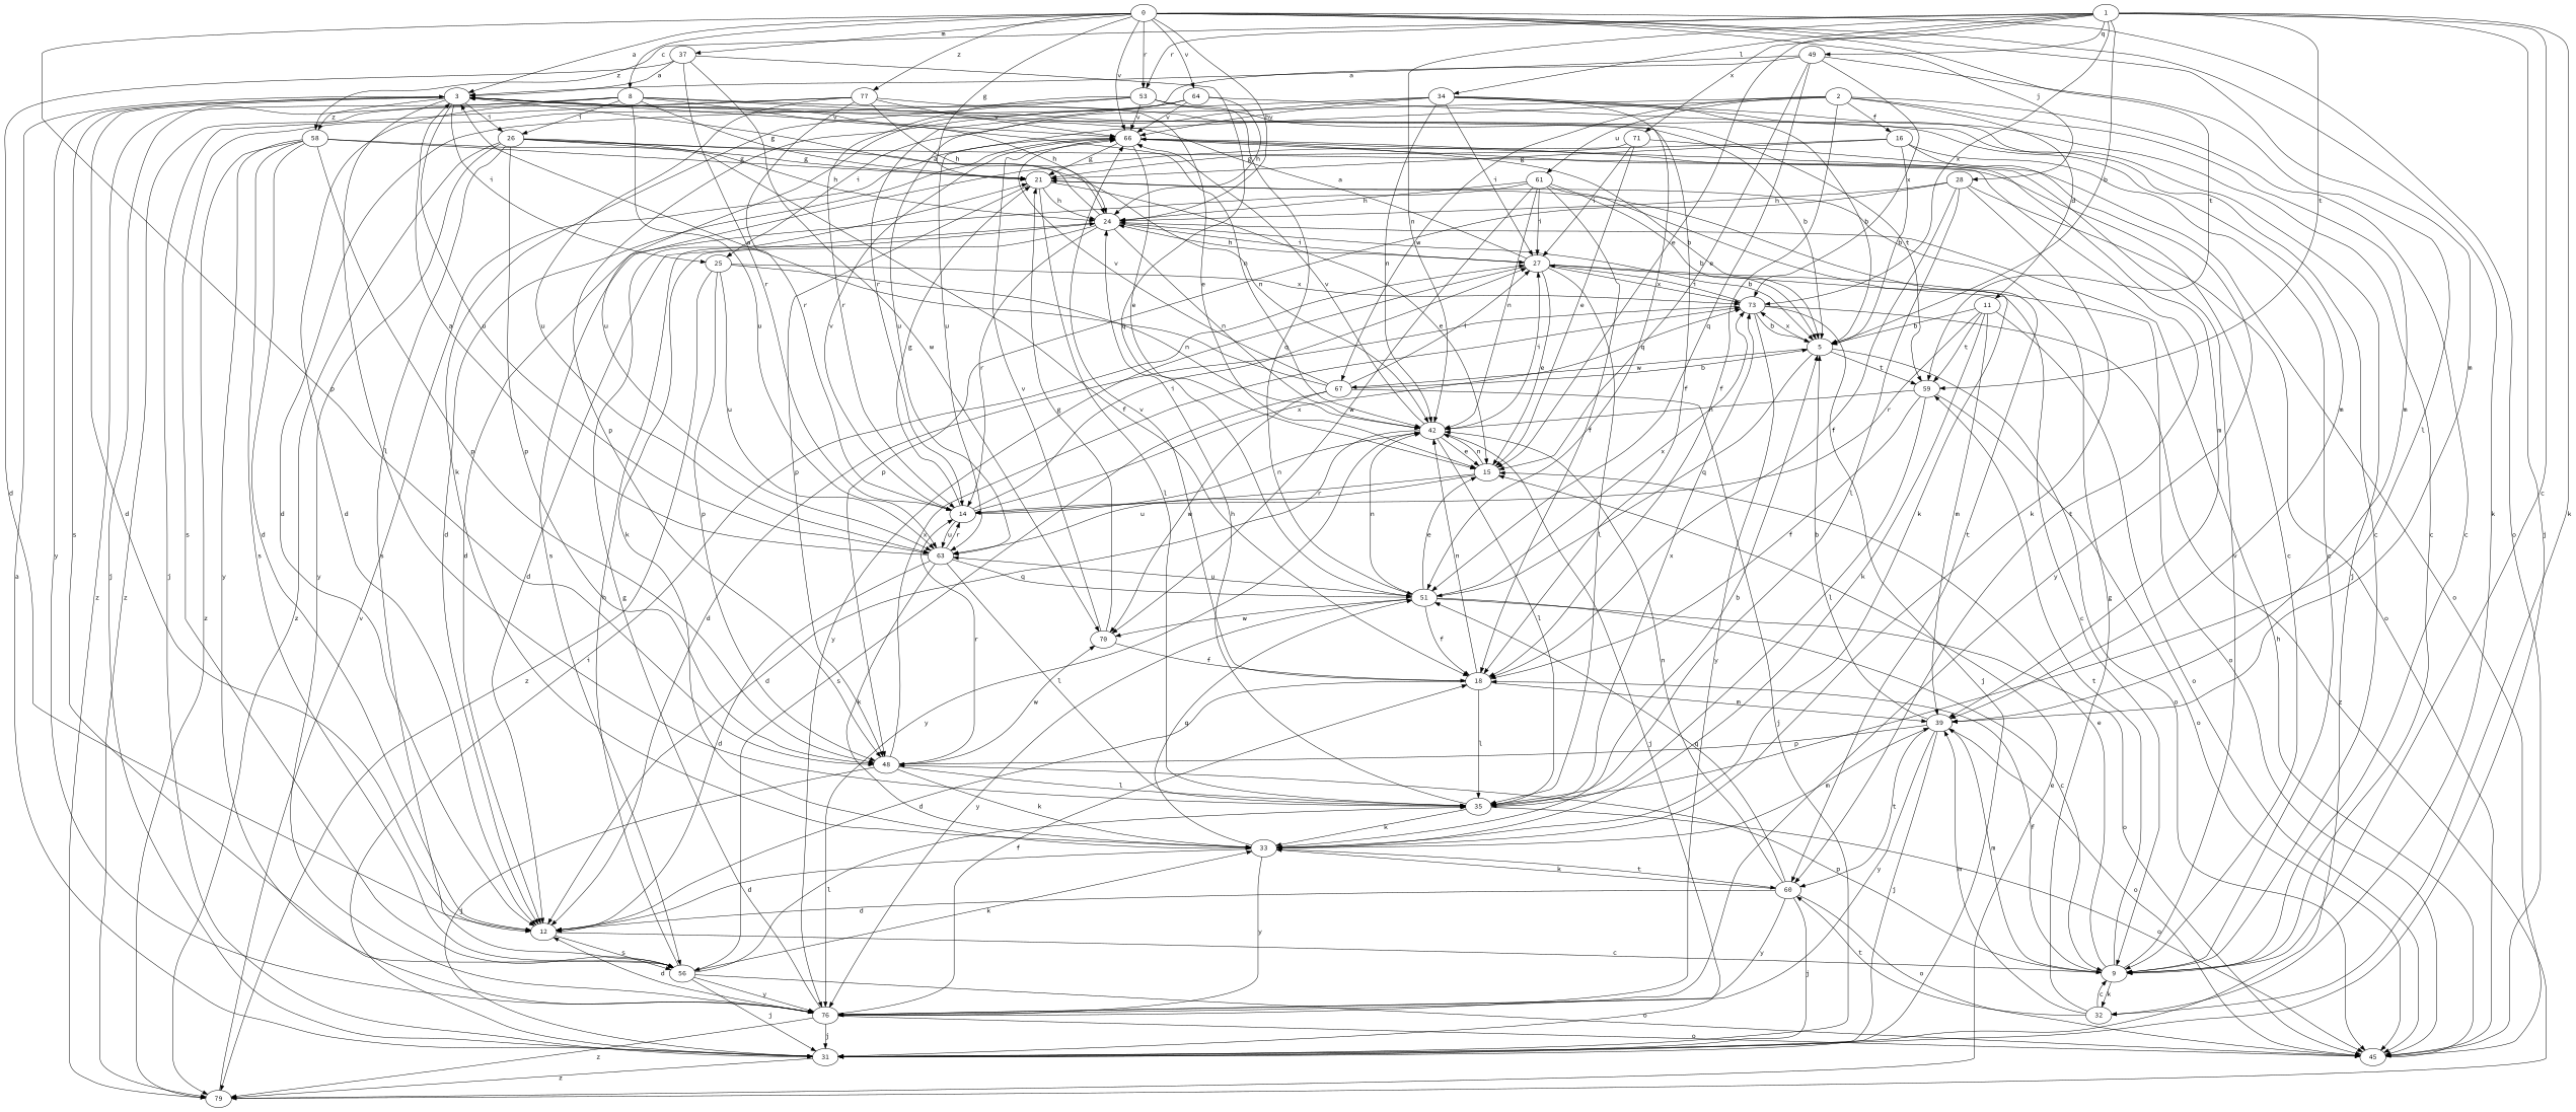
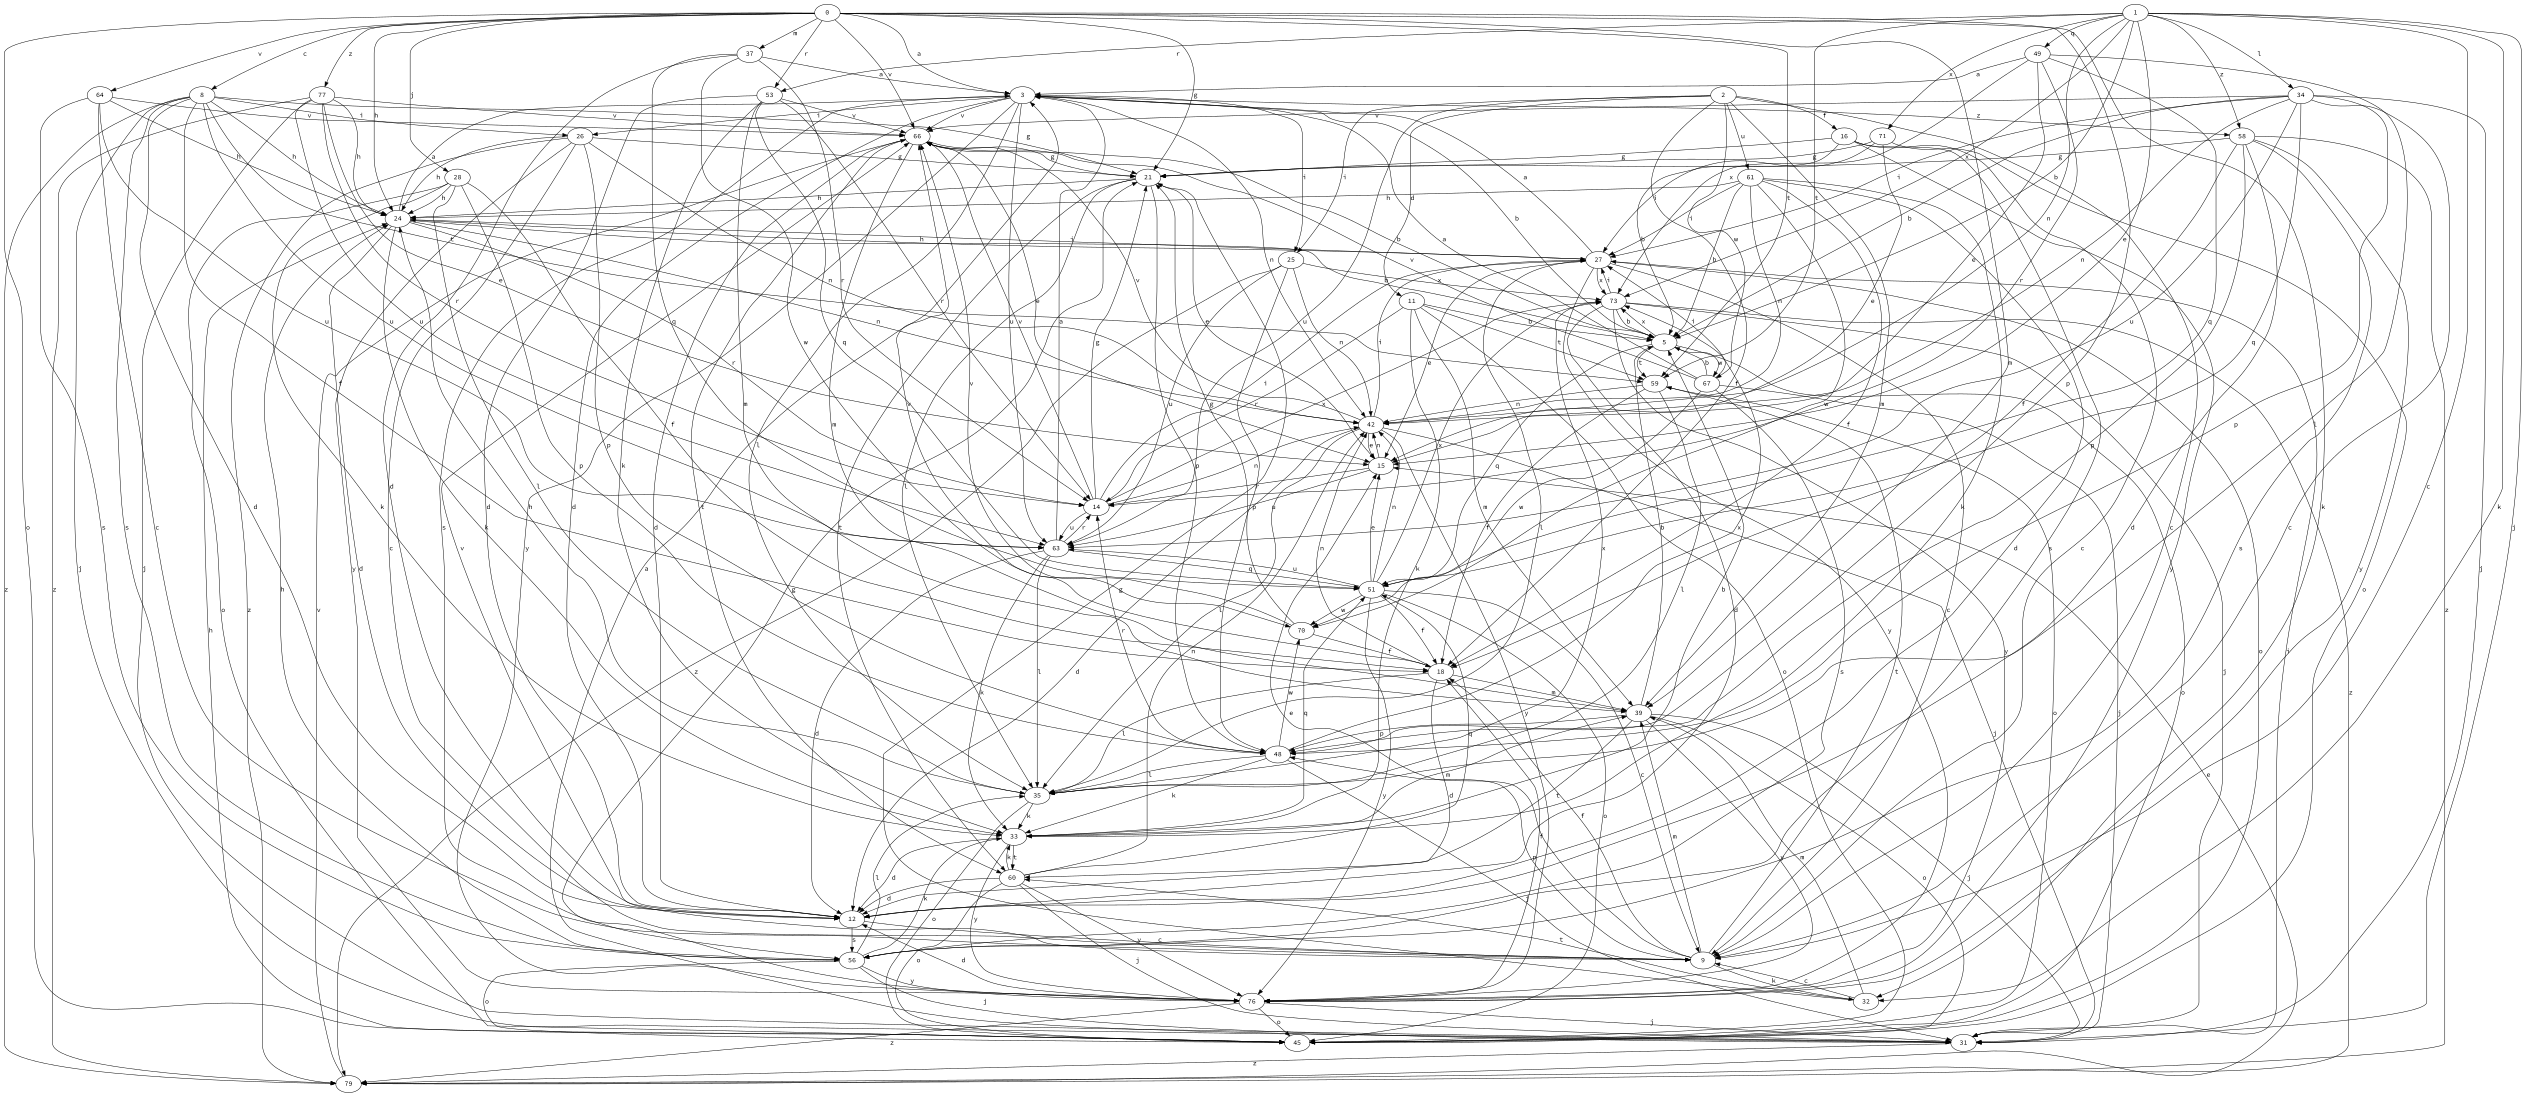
  strict digraph {
    fontname="Source Code Pro"
    node [fontname="Source Code Pro"]
    edge [fontname="Source Code Pro"]
    0
    3
    8
    21
    24
    28
    32
    37
    39
    45
    48
    53
    59
    64
    66
    77
    5
    42
    n19 [label=58]
    25
    63
    12
    26
    35
    56
    76
    31
    18
    79
    15
    60
    33
    n33 [label=14]
    27
    9
    51
    70
    73
    1
    34
    49
    71
    67
    2
    11
    16
    61
    0 -> 3 [label=a]
    0 -> 8 [label=c]
    0 -> 21 [label=g]
    0 -> 24 [label=h]
    0 -> 28 [label=j]
    0 -> 32 [label=k]
    0 -> 37 [label=m]
    0 -> 39 [label=m]
    0 -> 45 [label=o]
    0 -> 48 [label=p]
    0 -> 53 [label=r]
    0 -> 59 [label=t]
    0 -> 64 [label=v]
    0 -> 66 [label=v]
    0 -> 77 [label=z]
    3 -> 66 [label=v]
    3 -> 5 [label=b]
    3 -> 42 [label=n]
    3 -> n19 [label=z]
    3 -> 25 [label=i]
    3 -> 63 [label=u]
    3 -> 12 [label=d]
    3 -> 26 [label=i]
    3 -> 35 [label=l]
    3 -> 56 [label=s]
    3 -> 76 [label=y]
    8 -> 21 [label=g]
    8 -> 24 [label=h]
    8 -> 59 [label=t]
    8 -> 63 [label=u]
    8 -> 12 [label=d]
    8 -> 26 [label=i]
    8 -> 31 [label=j]
    8 -> 18 [label=f]
    8 -> 79 [label=z]
    21 -> 24 [label=h]
    21 -> 48 [label=p]
    21 -> 35 [label=l]
    21 -> 15 [label=e]
    21 -> 60 [label=t]
    24 -> 3 [label=a]
    24 -> 5 [label=b]
    24 -> 42 [label=n]
    24 -> 12 [label=d]
    24 -> 33 [label=k]
    24 -> n33 [label=r]
    24 -> 27 [label=i]
    28 -> 24 [label=h]
    28 -> 45 [label=o]
    28 -> 48 [label=p]
    28 -> 35 [label=l]
    28 -> 18 [label=f]
    28 -> 33 [label=k]
    32 -> 21 [label=g]
    32 -> 39 [label=m]
    32 -> 60 [label=t]
    32 -> 9 [label=c]
    37 -> 3 [label=a]
    37 -> 12 [label=d]
    37 -> n33 [label=r]
    37 -> 51 [label=q]
    37 -> 70 [label=w]
    39 -> 45 [label=o]
    39 -> 48 [label=p]
    39 -> 5 [label=b]
    39 -> 76 [label=y]
    39 -> 31 [label=j]
    39 -> 60 [label=t]
    45 -> 24 [label=h]
    48 -> 35 [label=l]
    48 -> 31 [label=j]
    48 -> 33 [label=k]
    48 -> n33 [label=r]
    48 -> 70 [label=w]
    48 -> 73 [label=x]
    53 -> 39 [label=m]
    53 -> 66 [label=v]
    53 -> 12 [label=d]
    53 -> 33 [label=k]
    53 -> n33 [label=r]
    53 -> 51 [label=q]
    59 -> 45 [label=o]
    59 -> 42 [label=n]
    59 -> 35 [label=l]
    59 -> 18 [label=f]
    64 -> 24 [label=h]
    64 -> 66 [label=v]
    64 -> 63 [label=u]
    64 -> 56 [label=s]
    64 -> 9 [label=c]
    66 -> 21 [label=g]
    66 -> 39 [label=m]
    66 -> 5 [label=b]
    66 -> 12 [label=d]
    66 -> 15 [label=e]
    66 -> 60 [label=t]
    77 -> 24 [label=h]
    77 -> 66 [label=v]
    77 -> 63 [label=u]
    77 -> 31 [label=j]
    77 -> 79 [label=z]
    77 -> 15 [label=e]
    77 -> n33 [label=r]
    5 -> 45 [label=o]
    5 -> 59 [label=t]
    5 -> 51 [label=q]
    5 -> 73 [label=x]
    5 -> 67 [label=w]
    42 -> 66 [label=v]
    42 -> 12 [label=d]
    42 -> 35 [label=l]
    42 -> 76 [label=y]
    42 -> 31 [label=j]
    42 -> 15 [label=e]
    42 -> 27 [label=i]
    n19 -> 21 [label=g]
    n19 -> 48 [label=p]
    n19 -> 12 [label=d]
    n19 -> 56 [label=s]
    n19 -> 76 [label=y]
    n19 -> 18 [label=f]
    n19 -> 79 [label=z]
    25 -> 48 [label=p]
    25 -> 42 [label=n]
    25 -> 63 [label=u]
    25 -> 79 [label=z]
    25 -> 73 [label=x]
    63 -> 3 [label=a]
    63 -> 12 [label=d]
    63 -> 35 [label=l]
    63 -> 33 [label=k]
    63 -> n33 [label=r]
    63 -> 51 [label=q]
    12 -> 56 [label=s]
    12 -> 9 [label=c]
    26 -> 21 [label=g]
    26 -> 24 [label=h]
    26 -> 48 [label=p]
    26 -> 42 [label=n]
-   26 -> 56 [label=s]
+   8 -> 56 [label=s]
    26 -> 76 [label=y]
    26 -> 79 [label=z]
    26 -> 9 [label=c]
    35 -> 24 [label=h]
    35 -> 45 [label=o]
    35 -> 33 [label=k]
    35 -> 73 [label=x]
    56 -> 24 [label=h]
    56 -> 45 [label=o]
    56 -> 35 [label=l]
    56 -> 76 [label=y]
    56 -> 31 [label=j]
    56 -> 33 [label=k]
    76 -> 21 [label=g]
    76 -> 45 [label=o]
    76 -> 12 [label=d]
    76 -> 31 [label=j]
    76 -> 18 [label=f]
    76 -> 79 [label=z]
    31 -> 3 [label=a]
    31 -> 79 [label=z]
    31 -> 27 [label=i]
    18 -> 39 [label=m]
    18 -> 66 [label=v]
    18 -> 42 [label=n]
    18 -> 12 [label=d]
    18 -> 35 [label=l]
    79 -> 66 [label=v]
    79 -> 15 [label=e]
    15 -> 42 [label=n]
    15 -> 63 [label=u]
    15 -> n33 [label=r]
    60 -> 45 [label=o]
    60 -> 42 [label=n]
    60 -> 12 [label=d]
    60 -> 76 [label=y]
    60 -> 31 [label=j]
    60 -> 33 [label=k]
    60 -> 51 [label=q]
    33 -> 39 [label=m]
    33 -> 5 [label=b]
    33 -> 12 [label=d]
    33 -> 76 [label=y]
    33 -> 60 [label=t]
    33 -> 51 [label=q]
    n33 -> 21 [label=g]
    n33 -> 66 [label=v]
    n33 -> 42 [label=n]
    n33 -> 63 [label=u]
    n33 -> 27 [label=i]
    n33 -> 73 [label=x]
    27 -> 3 [label=a]
    27 -> 24 [label=h]
    27 -> 45 [label=o]
    27 -> 35 [label=l]
    27 -> 76 [label=y]
    27 -> 15 [label=e]
    27 -> 9 [label=c]
    27 -> 73 [label=x]
    9 -> 32 [label=k]
    9 -> 39 [label=m]
    9 -> 48 [label=p]
    9 -> 59 [label=t]
    9 -> 66 [label=v]
    9 -> 18 [label=f]
    9 -> 15 [label=e]
    51 -> 45 [label=o]
    51 -> 42 [label=n]
    51 -> 63 [label=u]
    51 -> 76 [label=y]
    51 -> 18 [label=f]
    51 -> 15 [label=e]
    51 -> 9 [label=c]
    51 -> 70 [label=w]
    51 -> 73 [label=x]
    70 -> 21 [label=g]
    70 -> 66 [label=v]
    70 -> 18 [label=f]
    73 -> 5 [label=b]
    73 -> 12 [label=d]
    73 -> 76 [label=y]
    73 -> 31 [label=j]
    73 -> 79 [label=z]
    73 -> 27 [label=i]
    1 -> 32 [label=k]
    1 -> 53 [label=r]
    1 -> 59 [label=t]
    1 -> 5 [label=b]
    1 -> 42 [label=n]
    1 -> n19 [label=z]
    1 -> 31 [label=j]
    1 -> 15 [label=e]
    1 -> 9 [label=c]
    1 -> 73 [label=x]
    1 -> 34 [label=l]
    1 -> 49 [label=q]
    1 -> 71 [label=x]
    34 -> 48 [label=p]
    34 -> 66 [label=v]
    34 -> 5 [label=b]
    34 -> 42 [label=n]
    34 -> 63 [label=u]
    34 -> 31 [label=j]
    34 -> 27 [label=i]
    34 -> 9 [label=c]
    34 -> 51 [label=q]
    49 -> 3 [label=a]
    49 -> 35 [label=l]
    49 -> 15 [label=e]
    49 -> n33 [label=r]
    49 -> 51 [label=q]
    49 -> 73 [label=x]
    71 -> 21 [label=g]
    71 -> 45 [label=o]
    71 -> 15 [label=e]
    71 -> 27 [label=i]
    67 -> 3 [label=a]
    67 -> 66 [label=v]
    67 -> 5 [label=b]
    67 -> 56 [label=s]
    67 -> 31 [label=j]
    67 -> 27 [label=i]
    67 -> 70 [label=w]
    2 -> 39 [label=m]
    2 -> 25 [label=i]
    2 -> 63 [label=u]
    2 -> 18 [label=f]
    2 -> 9 [label=c]
    2 -> 67 [label=w]
    2 -> 11 [label=d]
    2 -> 16 [label=f]
    2 -> 61 [label=u]
    11 -> 39 [label=m]
    11 -> 45 [label=o]
    11 -> 59 [label=t]
    11 -> 5 [label=b]
    11 -> 33 [label=k]
    11 -> n33 [label=r]
    16 -> 21 [label=g]
    16 -> 5 [label=b]
    16 -> 56 [label=s]
    16 -> 76 [label=y]
    16 -> 9 [label=c]
    61 -> 24 [label=h]
    61 -> 5 [label=b]
    61 -> 42 [label=n]
    61 -> 12 [label=d]
    61 -> 18 [label=f]
    61 -> 33 [label=k]
    61 -> 27 [label=i]
    61 -> 70 [label=w]
  }
